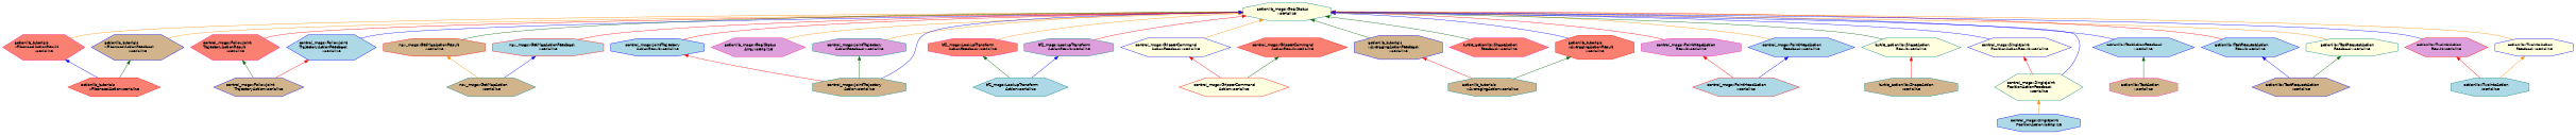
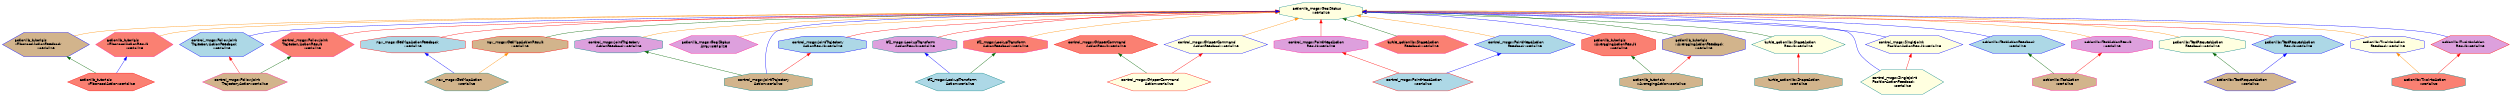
  digraph {
    rankdir=TB
    node [color=blue fillcolor=tan fontname=Helvetica fontsize=10 shape=hexagon style=filled]
    edge [color=red dir=back fontname=Helvetica fontsize=10 labelfontname=Helvetica labelfontsize=10 style=solid]
    n1 [color=teal fillcolor=lightyellow fontcolor=black height=0.2 label="actionlib_msgs::GoalStatus\l::serialize" shape=octagon width=0.4]
    n2 [height=0.2 label="actionlib_tutorials\l::AveragingActionFeedback\l::serialize" shape=octagon width=0.4]
    n3 [color=red fillcolor=salmon height=0.2 label="actionlib_tutorials\l::AveragingActionResult\l::serialize" shape=octagon width=0.4]
    n4 [height=0.2 label="actionlib_tutorials\l::FibonacciActionFeedback\l::serialize" width=0.4]
    n5 [color=deeppink fillcolor=salmon height=0.2 label="actionlib_tutorials\l::FibonacciActionResult\l::serialize" width=0.4]
    n6 [fillcolor=lightblue height=0.2 label="control_msgs::FollowJoint\lTrajectoryActionFeedback\l::serialize" width=0.4]
    n7 [color=deeppink fillcolor=salmon height=0.2 label="control_msgs::FollowJoint\lTrajectoryActionResult\l::serialize" width=0.4]
    n8 [color=red fillcolor=lightblue height=0.2 label="nav_msgs::GetMapActionFeedback\l::serialize" shape=octagon width=0.4]
    n9 [color=red height=0.2 label="nav_msgs::GetMapActionResult\l::serialize" shape=octagon width=0.4]
    n10 [color=deeppink fillcolor=plum height=0.2 label="actionlib_msgs::GoalStatus\lArray::serialize" width=0.4]
    n11 [fillcolor=lightyellow height=0.2 label="control_msgs::GripperCommand\lActionFeedback::serialize" width=0.4]
    n12 [color=teal fillcolor=plum height=0.2 label="control_msgs::JointTrajectory\lActionFeedback::serialize" shape=octagon width=0.4]
    n13 [fillcolor=lightblue height=0.2 label="control_msgs::JointTrajectory\lActionResult::serialize" shape=octagon width=0.4]
    n14 [color=deeppink fillcolor=salmon height=0.2 label="tf2_msgs::LookupTransform\lActionFeedback::serialize" shape=octagon width=0.4]
    n15 [color=teal fillcolor=plum height=0.2 label="tf2_msgs::LookupTransform\lActionResult::serialize" shape=octagon width=0.4]
    n16 [fillcolor=lightblue height=0.2 label="control_msgs::PointHeadAction\lFeedback::serialize" width=0.4]
    n17 [color=deeppink fillcolor=plum height=0.2 label="control_msgs::PointHeadAction\lResult::serialize" shape=octagon width=0.4]
    n18 [color=deeppink fillcolor=salmon height=0.2 label="turtle_actionlib::ShapeAction\lFeedback::serialize" width=0.4]
    n19 [color=teal fillcolor=lightyellow height=0.2 label="turtle_actionlib::ShapeAction\lResult::serialize" width=0.4]
    n20 [color=teal fillcolor=lightyellow height=0.2 label="control_msgs::SingleJoint\lPositionActionFeedback\l::serialize" width=0.4]
    n21 [fillcolor=lightyellow height=0.2 label="control_msgs::SingleJoint\lPositionActionResult::serialize" width=0.4]
    n22 [fillcolor=lightblue height=0.2 label="actionlib::TestActionFeedback\l::serialize" width=0.4]
+   n23 [color=deeppink fillcolor=plum height=0.2 label="actionlib::TestActionResult\l::serialize" shape=octagon width=0.4]
    n24 [color=teal fillcolor=lightyellow height=0.2 label="actionlib::TestRequestAction\lFeedback::serialize" shape=octagon width=0.4]
    n25 [fillcolor=lightblue height=0.2 label="actionlib::TestRequestAction\lResult::serialize" width=0.4]
    n26 [fillcolor=lightyellow height=0.2 label="actionlib::TwoIntsAction\lFeedback::serialize" shape=octagon width=0.4]
    n27 [color=red fillcolor=plum height=0.2 label="actionlib::TwoIntsAction\lResult::serialize" width=0.4]
    n28 [color=teal height=0.2 label="control_msgs::JointTrajectory\lAction::serialize" shape=octagon width=0.4]
    n29 [color=teal height=0.2 label="actionlib_tutorials\l::AveragingAction::serialize" shape=octagon width=0.4]
    n30 [color=red fillcolor=salmon height=0.2 label="actionlib_tutorials\l::FibonacciAction::serialize" width=0.4]
-   n31 [height=0.2 label="control_msgs::FollowJoint\lTrajectoryAction::serialize" width=0.4]
+   n31 [color=deeppink height=0.2 label="control_msgs::FollowJoint\lTrajectoryAction::serialize" width=0.4]
    n32 [color=teal height=0.2 label="nav_msgs::GetMapAction\l::serialize" width=0.4]
    n33 [color=red fillcolor=lightyellow height=0.2 label="control_msgs::GripperCommand\lAction::serialize" width=0.4]
    n34 [color=red fillcolor=salmon height=0.2 label="control_msgs::GripperCommand\lActionResult::serialize" width=0.4]
    n35 [color=teal fillcolor=lightblue height=0.2 label="tf2_msgs::LookupTransform\lAction::serialize" width=0.4]
    n36 [color=red fillcolor=lightblue height=0.2 label="control_msgs::PointHeadAction\l::serialize" width=0.4]
    n37 [color=teal height=0.2 label="turtle_actionlib::ShapeAction\l::serialize" shape=octagon width=0.4]
-   n38 [fillcolor=lightblue height=0.2 label="control_msgs::SingleJoint\lPositionAction::serialize" shape=octagon width=0.4]
    n39 [color=deeppink height=0.2 label="actionlib::TestAction\l::serialize" shape=octagon width=0.4]
    n40 [height=0.2 label="actionlib::TestRequestAction\l::serialize" width=0.4]
-   n41 [color=teal fillcolor=lightblue height=0.2 label="actionlib::TwoIntsAction\l::serialize" shape=octagon width=0.4]
+   n41 [color=teal fillcolor=salmon height=0.2 label="actionlib::TwoIntsAction\l::serialize" shape=octagon width=0.4]
    n1 -> n2 [color=darkgreen]
    n1 -> n3 [color=blue]
    n1 -> n4 [color=darkorange]
    n1 -> n5 [color=darkorange]
    n1 -> n6 [color=blue]
    n1 -> n7
    n1 -> n8
    n1 -> n9 [color=darkgreen]
    n1 -> n10 [color=darkorange]
    n1 -> n11 [color=darkorange]
    n1 -> n12 [color=darkorange]
    n1 -> n13
    n1 -> n14 [color=darkorange]
    n1 -> n15
    n1 -> n16 [color=darkorange]
    n1 -> n17
    n1 -> n18 [color=darkgreen]
    n1 -> n19 [color=darkgreen]
    n1 -> n20 [color=blue]
    n1 -> n21 [color=blue]
    n1 -> n22 [color=blue]
+   n1 -> n23 [color=darkorange]
    n1 -> n24 [color=darkorange]
    n1 -> n25
    n1 -> n26 [color=darkorange]
    n1 -> n27 [color=blue]
    n1 -> n28 [color=blue]
    n2 -> n29
    n3 -> n29 [color=darkgreen]
    n4 -> n30 [color=darkgreen]
    n5 -> n30 [color=blue]
    n6 -> n31
    n7 -> n31 [color=darkgreen]
    n8 -> n32 [color=blue]
    n9 -> n32 [color=darkorange]
    n11 -> n33
    n12 -> n28 [color=darkgreen]
    n13 -> n28
    n14 -> n35 [color=darkgreen]
    n15 -> n35 [color=blue]
    n16 -> n36 [color=blue]
    n17 -> n36
    n19 -> n37
-   n20 -> n38 [color=darkorange]
    n21 -> n20
    n22 -> n39 [color=darkgreen]
+   n23 -> n39
    n24 -> n40 [color=darkgreen]
    n25 -> n40 [color=blue]
    n26 -> n41 [color=darkorange]
    n27 -> n41
    n34 -> n33 [color=darkgreen]
  }
